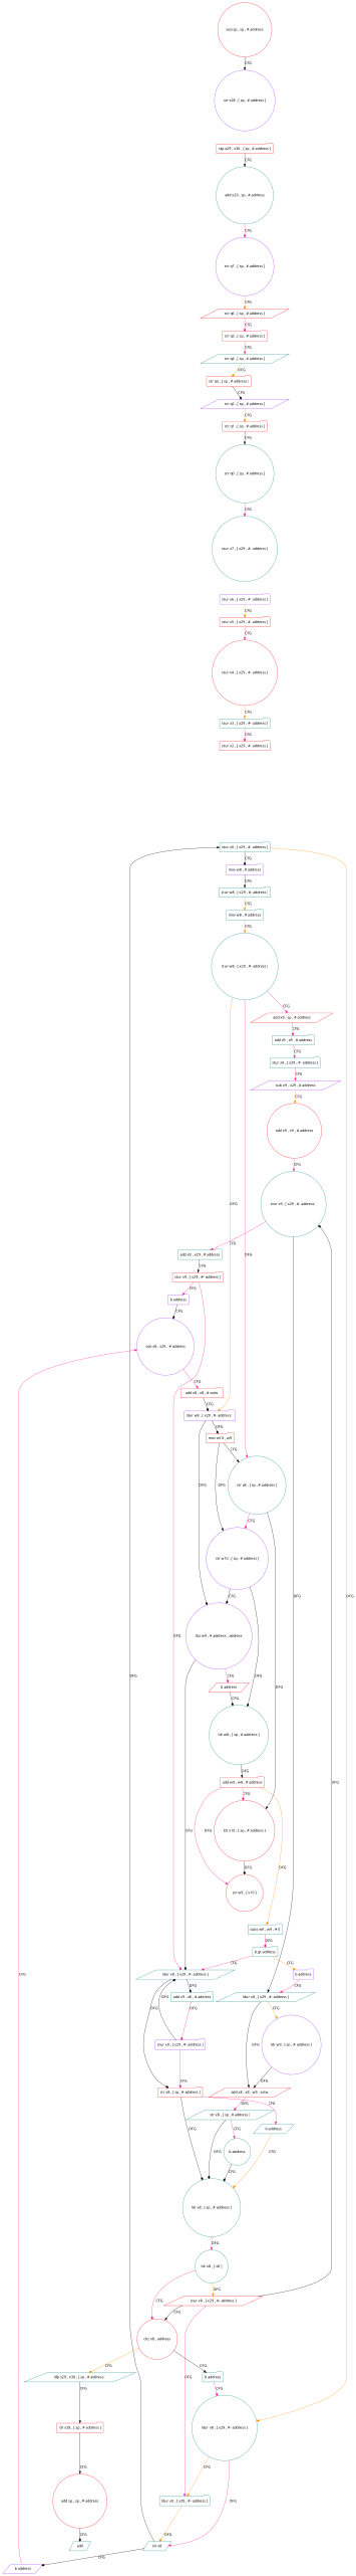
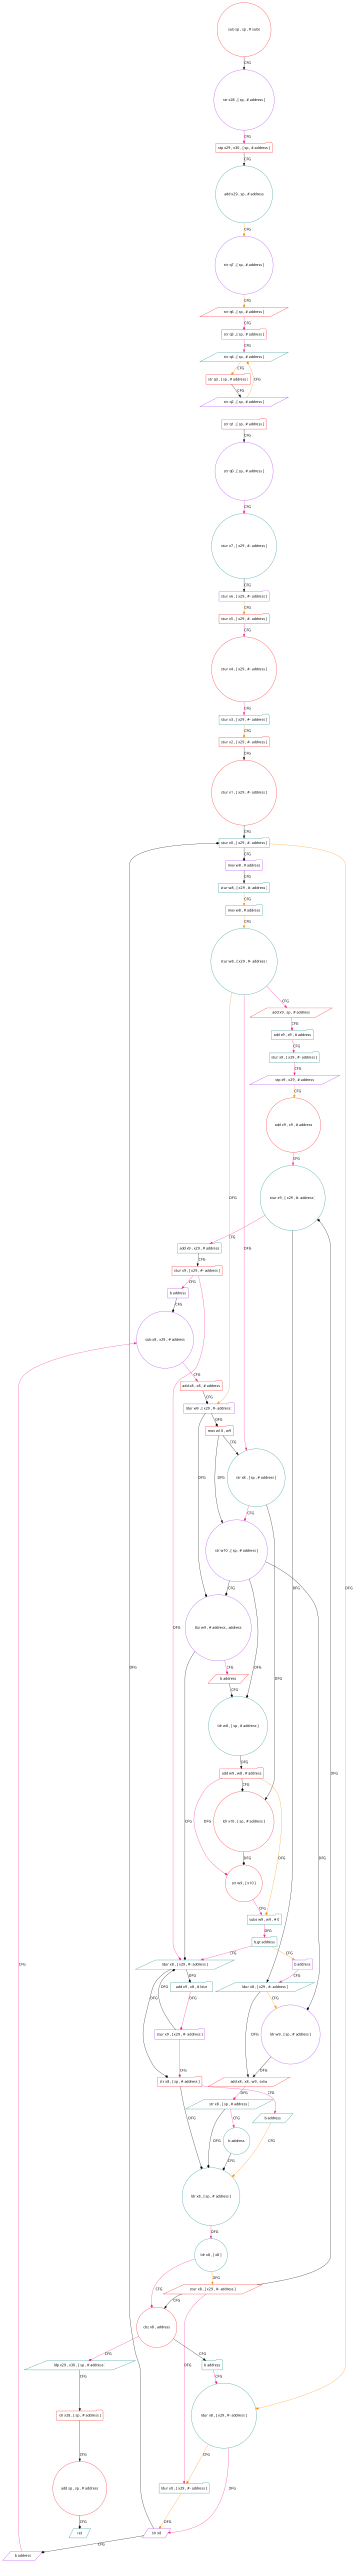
  digraph {
    fontname="Noto Sans"
    node [color=teal fontname="Noto Sans" shape=folder]
    edge [arrowhead=diamond color=black fontname="Noto Sans"]
-   n1 [color=red label="sub sp , sp , # address" shape=circle]
+   n1 [color=red label="sub sp , sp , # subs" shape=circle]
    n2 [color=purple label="str x28 , [ sp , # address ]" shape=circle]
    n3 [color=red label="stp x29 , x30 , [ sp , # address ]"]
    n4 [label="add x29 , sp , # address" shape=circle]
    n5 [color=purple label="str q7 , [ sp , # address ]" shape=circle]
    n6 [color=red label="str q6 , [ sp , # address ]" shape=parallelogram]
    n7 [color=red label="str q5 , [ sp , # address ]"]
    n8 [label="str q4 , [ sp , # address ]" shape=parallelogram]
    n9 [color=red label="str q3 , [ sp , # address ]"]
    n10 [color=purple label="str q2 , [ sp , # address ]" shape=parallelogram]
    n11 [color=red label="str q1 , [ sp , # address ]"]
-   n12 [label="str q0 , [ sp , # address ]" shape=circle]
+   n12 [color=purple label="str q0 , [ sp , # address ]" shape=circle]
    n13 [label="stur x7 , [ x29 , #- address ]" shape=circle]
    n14 [color=purple label="stur x6 , [ x29 , #- address ]"]
    n15 [color=red label="stur x5 , [ x29 , #- address ]"]
    n16 [color=red label="stur x4 , [ x29 , #- address ]" shape=circle]
    n17 [label="stur x3 , [ x29 , #- address ]"]
    n18 [color=red label="stur x2 , [ x29 , #- address ]"]
+   n19 [color=red label="stur x1 , [ x29 , #- address ]" shape=circle]
    n20 [label="stur x0 , [ x29 , #- address ]"]
    n21 [color=purple label="mov w8 , # address"]
    n22 [label="ldur x8 , [ x29 , #- address ]" shape=circle]
    n23 [label="stur w8 , [ x29 , #- address ]"]
    n24 [label="ldur x0 , [ x29 , #- address ]"]
-   n25 [label="blr x8" shape=parallelogram]
+   n25 [color=purple label="blr x8" shape=parallelogram]
    n26 [label="mov w8 , # address"]
    n27 [label="stur w8 , [ x29 , #- address ]" shape=circle]
    n28 [color=red label="add x9 , sp , # address" shape=parallelogram]
    n29 [color=purple label="ldur w9 , [ x29 , #- address ]"]
    n30 [label="str x8 , [ sp , # address ]" shape=circle]
    n31 [label="add x9 , x9 , # address"]
    n32 [color=red label="mov w10 , w9"]
    n33 [color=purple label="tbz w9 , # address , address" shape=circle]
    n34 [color=purple label="str w10 , [ sp , # address ]" shape=circle]
    n35 [color=red label="ldr x10 , [ sp , # address ]" shape=circle]
    n36 [label="stur x9 , [ x29 , #- address ]"]
-   n37 [color=purple label="sub x9 , x29 , # address" shape=parallelogram]
+   n37 [color=purple label="stp x9 , x29 , # address" shape=parallelogram]
    n38 [color=red label="add x9 , x9 , # address" shape=circle]
    n39 [label="stur x9 , [ x29 , #- address ]" shape=circle]
    n40 [label="add x9 , x29 , # address"]
    n41 [label="ldur x8 , [ x29 , #- address ]" shape=parallelogram]
    n42 [color=red label="stur x9 , [ x29 , #- address ]"]
    n43 [color=purple label="ldr w9 , [ sp , # address ]" shape=circle]
    n44 [color=red label="add x8 , x8 , w9 , sxtw" shape=parallelogram]
    n45 [color=purple label="b address"]
    n46 [label="ldur x8 , [ x29 , #- address ]" shape=parallelogram]
    n47 [color=purple label="sub x8 , x29 , # address" shape=circle]
-   n48 [label="add x9 , x8 , # address"]
+   n48 [label="add x9 , x8 , # ldur"]
    n49 [color=red label="str x8 , [ sp , # address ]"]
-   n50 [color=red label="add x8 , x8 , # sxtw"]
+   n50 [color=red label="add x8 , x8 , # address"]
    n51 [color=red label="b address" shape=parallelogram]
    n52 [label="ldr w8 , [ sp , # address ]" shape=circle]
    n53 [color=red label="str w9 , [ x10 ]" shape=circle]
    n54 [color=red label="add w9 , w8 , # address"]
    n55 [color=purple label="stur x9 , [ x29 , #- address ]"]
    n56 [label="b address" shape=parallelogram]
    n57 [label="ldr x8 , [ sp , # address ]" shape=circle]
    n58 [label="ldr x8 , [ x8 ]" shape=circle]
    n59 [color=red label="stur x8 , [ x29 , #- address ]" shape=parallelogram]
    n60 [color=red label="cbz x8 , address" shape=circle]
    n61 [label="subs w9 , w9 , # 0"]
    n62 [label="ldp x29 , x30 , [ sp , # address ]" shape=parallelogram]
    n63 [label="b address"]
    n64 [color=red label="ldr x28 , [ sp , # address ]"]
    n65 [color=red label="add sp , sp , # address" shape=circle]
    n66 [label="b.gt address"]
    n67 [color=purple label="b address"]
-   n68 [label=add shape=parallelogram]
+   n68 [label=ret shape=parallelogram]
    n69 [color=purple label="b address" shape=parallelogram]
    n70 [label="str x8 , [ sp , # address ]" shape=parallelogram]
    n71 [label="b address" shape=circle]
    n1 -> n2 [arrowhead=normal label=CFG]
+   n2 -> n3 [color=deeppink label=CFG]
    n3 -> n4 [arrowhead=normal label=CFG]
-   n4 -> n5 [color=deeppink label=CFG]
+   n4 -> n5 [color=darkorange label=CFG]
    n5 -> n6 [color=darkorange label=CFG]
    n6 -> n7 [color=deeppink label=CFG]
    n7 -> n8 [arrowhead=normal color=deeppink label=CFG]
-   n8 -> n9 [color=darkorange label=DFG]
-   n9 -> n10 [label=CFG]
-   n10 -> n11 [color=darkorange label=CFG]
+   n8 -> n9 [color=darkorange label=CFG]
+   n9 -> n10 [arrowhead=normal label=CFG]
+   n10 -> n8 [color=darkorange label=CFG]
    n11 -> n12 [arrowhead=normal label=CFG]
    n12 -> n13 [color=deeppink label=CFG]
+   n13 -> n14 [arrowhead=normal label=CFG]
    n14 -> n15 [color=darkorange label=CFG]
    n15 -> n16 [arrowhead=normal color=deeppink label=CFG]
-   n16 -> n17 [arrowhead=normal color=darkorange label=CFG]
-   n17 -> n18 [color=deeppink label=CFG]
+   n16 -> n17 [arrowhead=normal color=deeppink label=CFG]
+   n17 -> n18 [color=darkorange label=CFG]
+   n18 -> n19 [arrowhead=normal label=CFG]
+   n19 -> n20 [arrowhead=normal label=CFG]
    n20 -> n21 [label=CFG]
    n20 -> n22 [color=darkorange label=DFG]
    n21 -> n23 [arrowhead=normal label=CFG]
    n22 -> n24 [color=darkorange label=CFG]
    n22 -> n25 [arrowhead=normal color=deeppink label=DFG]
    n23 -> n26 [arrowhead=normal color=darkorange label=CFG]
    n24 -> n25 [color=darkorange label=DFG]
-   n25 -> n20 [arrowhead=normal label=DFG]
+   n25 -> n20 [label=DFG]
    n25 -> n69 [label=CFG]
    n26 -> n27 [arrowhead=normal color=darkorange label=CFG]
    n27 -> n28 [arrowhead=normal color=deeppink label=CFG]
    n27 -> n29 [arrowhead=normal color=darkorange label=DFG]
    n27 -> n30 [arrowhead=normal color=deeppink label=DFG]
    n28 -> n31 [color=deeppink label=CFG]
    n29 -> n32 [label=DFG]
    n29 -> n33 [label=DFG]
    n30 -> n34 [color=deeppink label=CFG]
    n30 -> n35 [arrowhead=normal label=DFG]
    n31 -> n36 [arrowhead=normal color=deeppink label=CFG]
    n32 -> n30 [arrowhead=normal label=CFG]
    n32 -> n34 [arrowhead=normal label=DFG]
    n33 -> n46 [label=CFG]
    n33 -> n51 [color=deeppink label=CFG]
    n34 -> n33 [label=CFG]
+   n34 -> n43 [label=DFG]
    n34 -> n52 [label=DFG]
    n35 -> n53 [label=DFG]
    n36 -> n37 [arrowhead=normal color=deeppink label=CFG]
    n37 -> n38 [arrowhead=normal color=darkorange label=CFG]
    n38 -> n39 [arrowhead=normal color=deeppink label=CFG]
    n39 -> n40 [arrowhead=normal color=deeppink label=CFG]
    n39 -> n41 [arrowhead=normal label=DFG]
    n40 -> n42 [arrowhead=normal label=CFG]
    n41 -> n43 [arrowhead=normal color=darkorange label=CFG]
    n41 -> n44 [arrowhead=normal label=DFG]
    n42 -> n45 [arrowhead=normal color=deeppink label=CFG]
    n42 -> n46 [color=deeppink label=DFG]
    n43 -> n44 [arrowhead=normal label=DFG]
    n44 -> n70 [color=deeppink label=DFG]
    n45 -> n47 [label=CFG]
    n46 -> n48 [label=DFG]
    n46 -> n49 [label=DFG]
    n47 -> n50 [arrowhead=normal color=deeppink label=CFG]
    n48 -> n55 [color=deeppink label=DFG]
    n49 -> n56 [arrowhead=normal color=deeppink label=CFG]
    n49 -> n57 [label=DFG]
    n50 -> n29 [label=CFG]
    n51 -> n52 [label=CFG]
    n52 -> n54 [arrowhead=normal label=DFG]
-   n54 -> n35 [color=deeppink label=CFG]
-   n54 -> n53 [arrowhead=normal color=deeppink label=DFG]
+   n53 -> n61 [arrowhead=normal color=deeppink label=CFG]
+   n54 -> n35 [label=CFG]
+   n54 -> n53 [color=deeppink label=DFG]
    n54 -> n61 [color=darkorange label=DFG]
    n55 -> n46 [label=DFG]
    n55 -> n49 [color=deeppink label=CFG]
    n56 -> n57 [color=darkorange label=CFG]
    n57 -> n58 [arrowhead=normal color=deeppink label=DFG]
    n58 -> n59 [arrowhead=normal color=darkorange label=DFG]
    n58 -> n60 [color=deeppink label=CFG]
    n59 -> n24 [arrowhead=normal color=deeppink label=DFG]
    n59 -> n39 [label=DFG]
    n59 -> n60 [arrowhead=normal label=CFG]
-   n60 -> n62 [color=darkorange label=CFG]
+   n60 -> n62 [color=deeppink label=CFG]
    n60 -> n63 [arrowhead=normal label=CFG]
-   n61 -> n66 [color=deeppink label=DFG]
+   n61 -> n66 [arrowhead=normal color=deeppink label=DFG]
    n62 -> n64 [arrowhead=normal label=CFG]
    n63 -> n22 [color=deeppink label=CFG]
    n64 -> n65 [arrowhead=normal label=CFG]
    n65 -> n68 [label=CFG]
    n66 -> n46 [arrowhead=normal color=deeppink label=CFG]
    n66 -> n67 [arrowhead=normal color=darkorange label=CFG]
    n67 -> n41 [arrowhead=normal color=deeppink label=CFG]
    n69 -> n47 [arrowhead=normal color=deeppink label=CFG]
    n70 -> n57 [label=DFG]
    n70 -> n71 [arrowhead=normal color=deeppink label=CFG]
    n71 -> n57 [label=CFG]
  }
